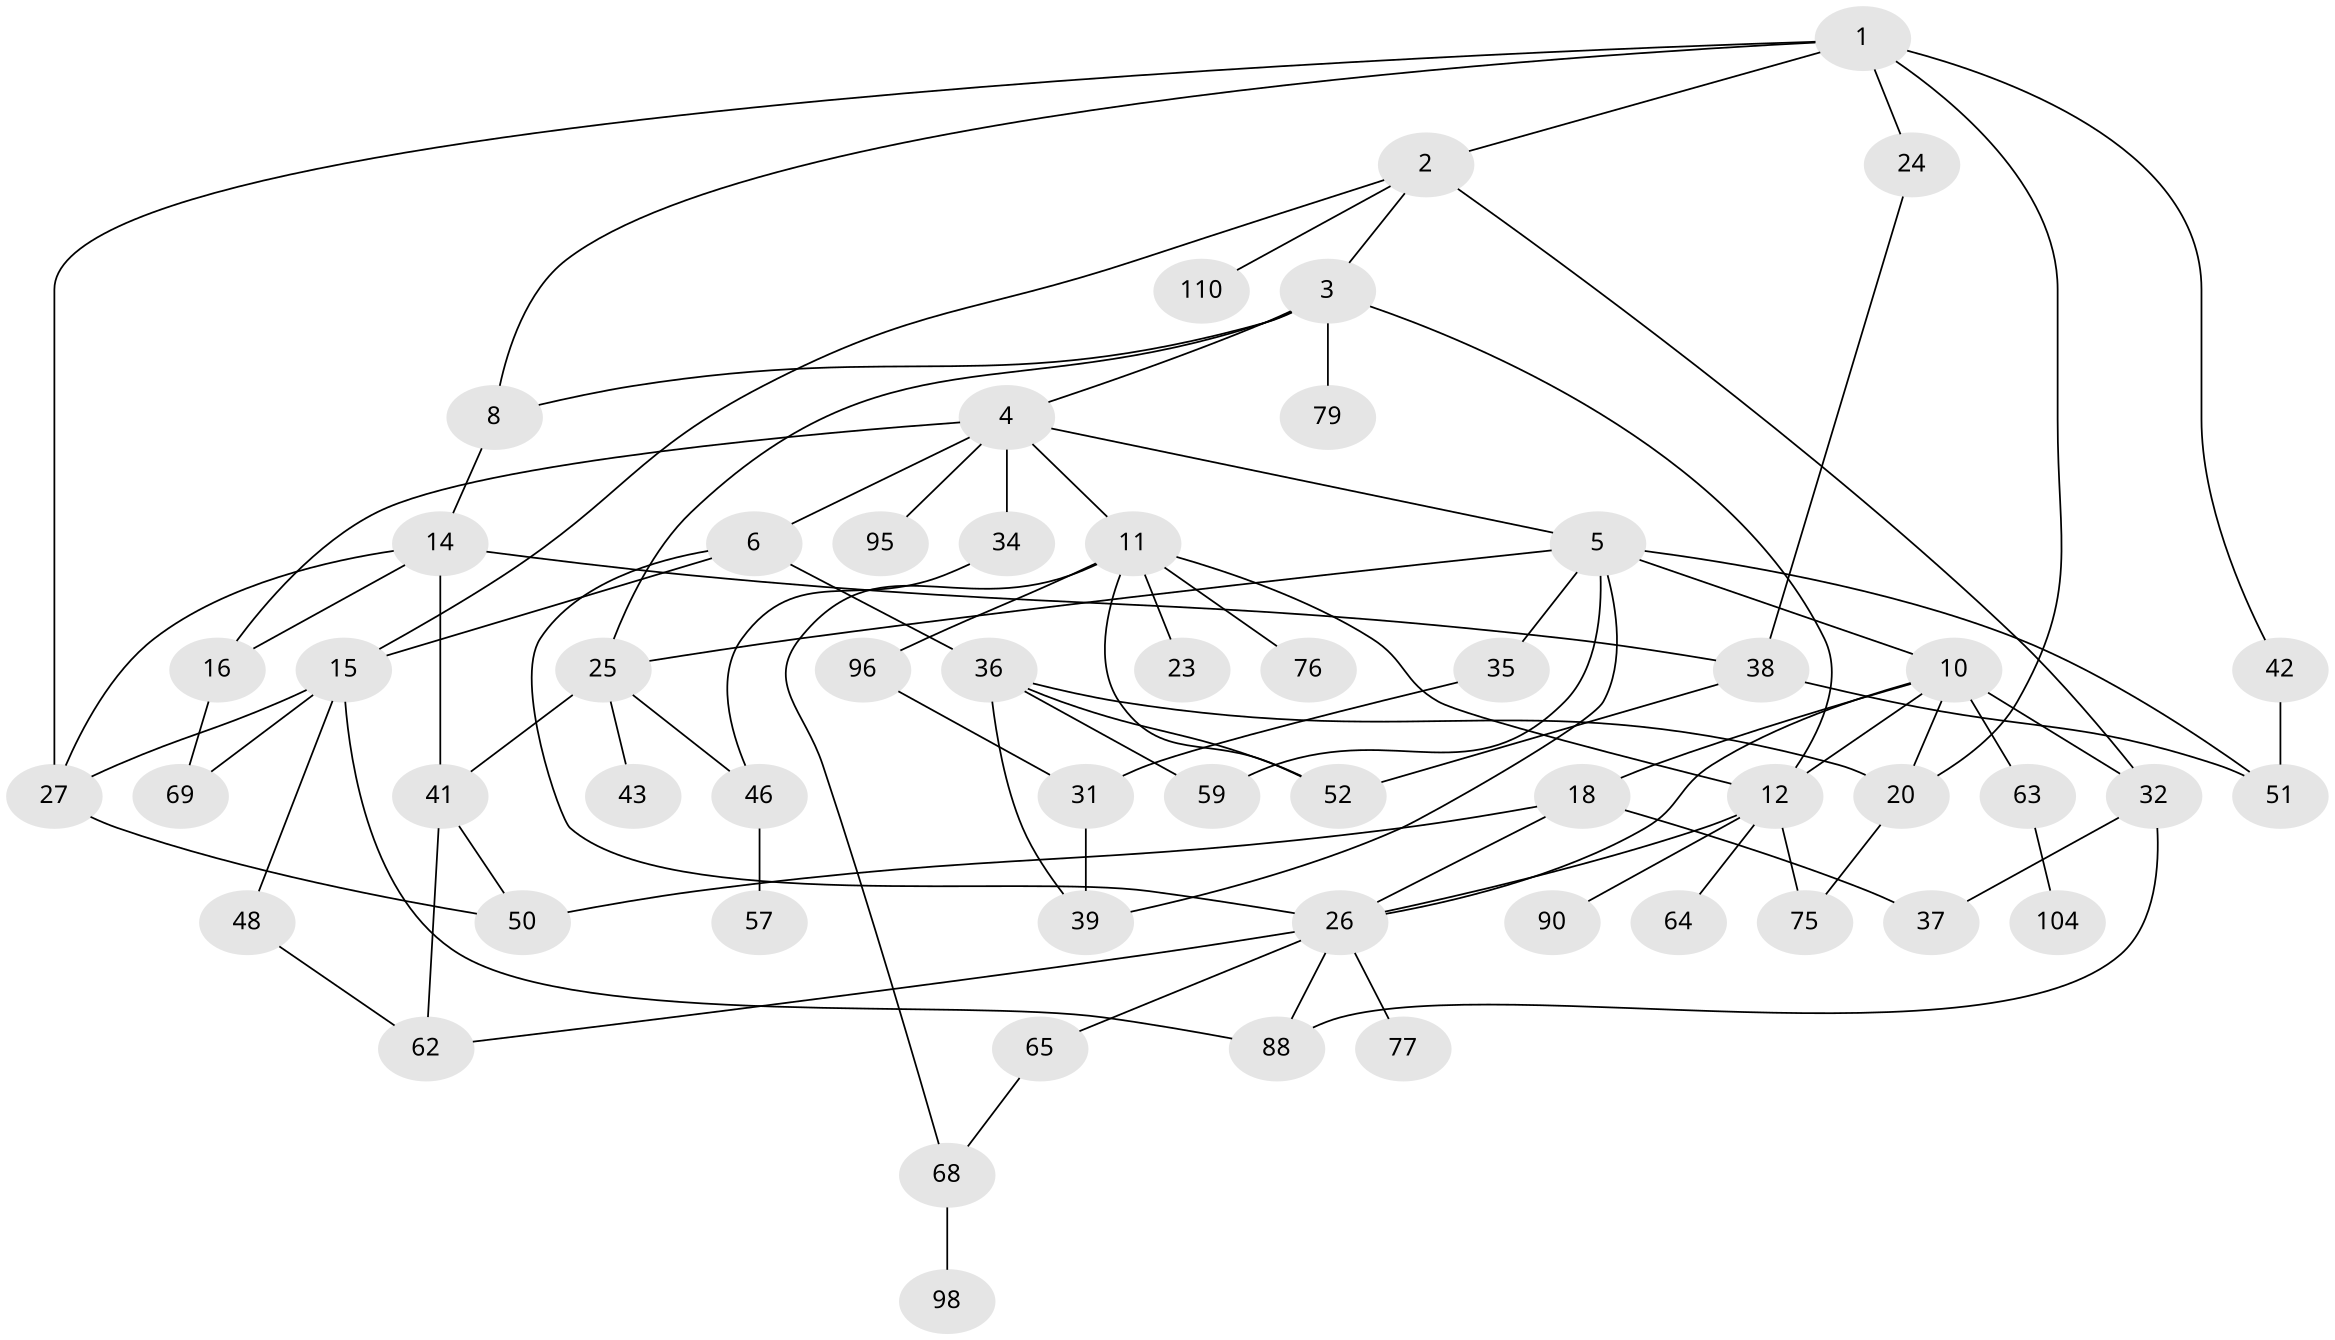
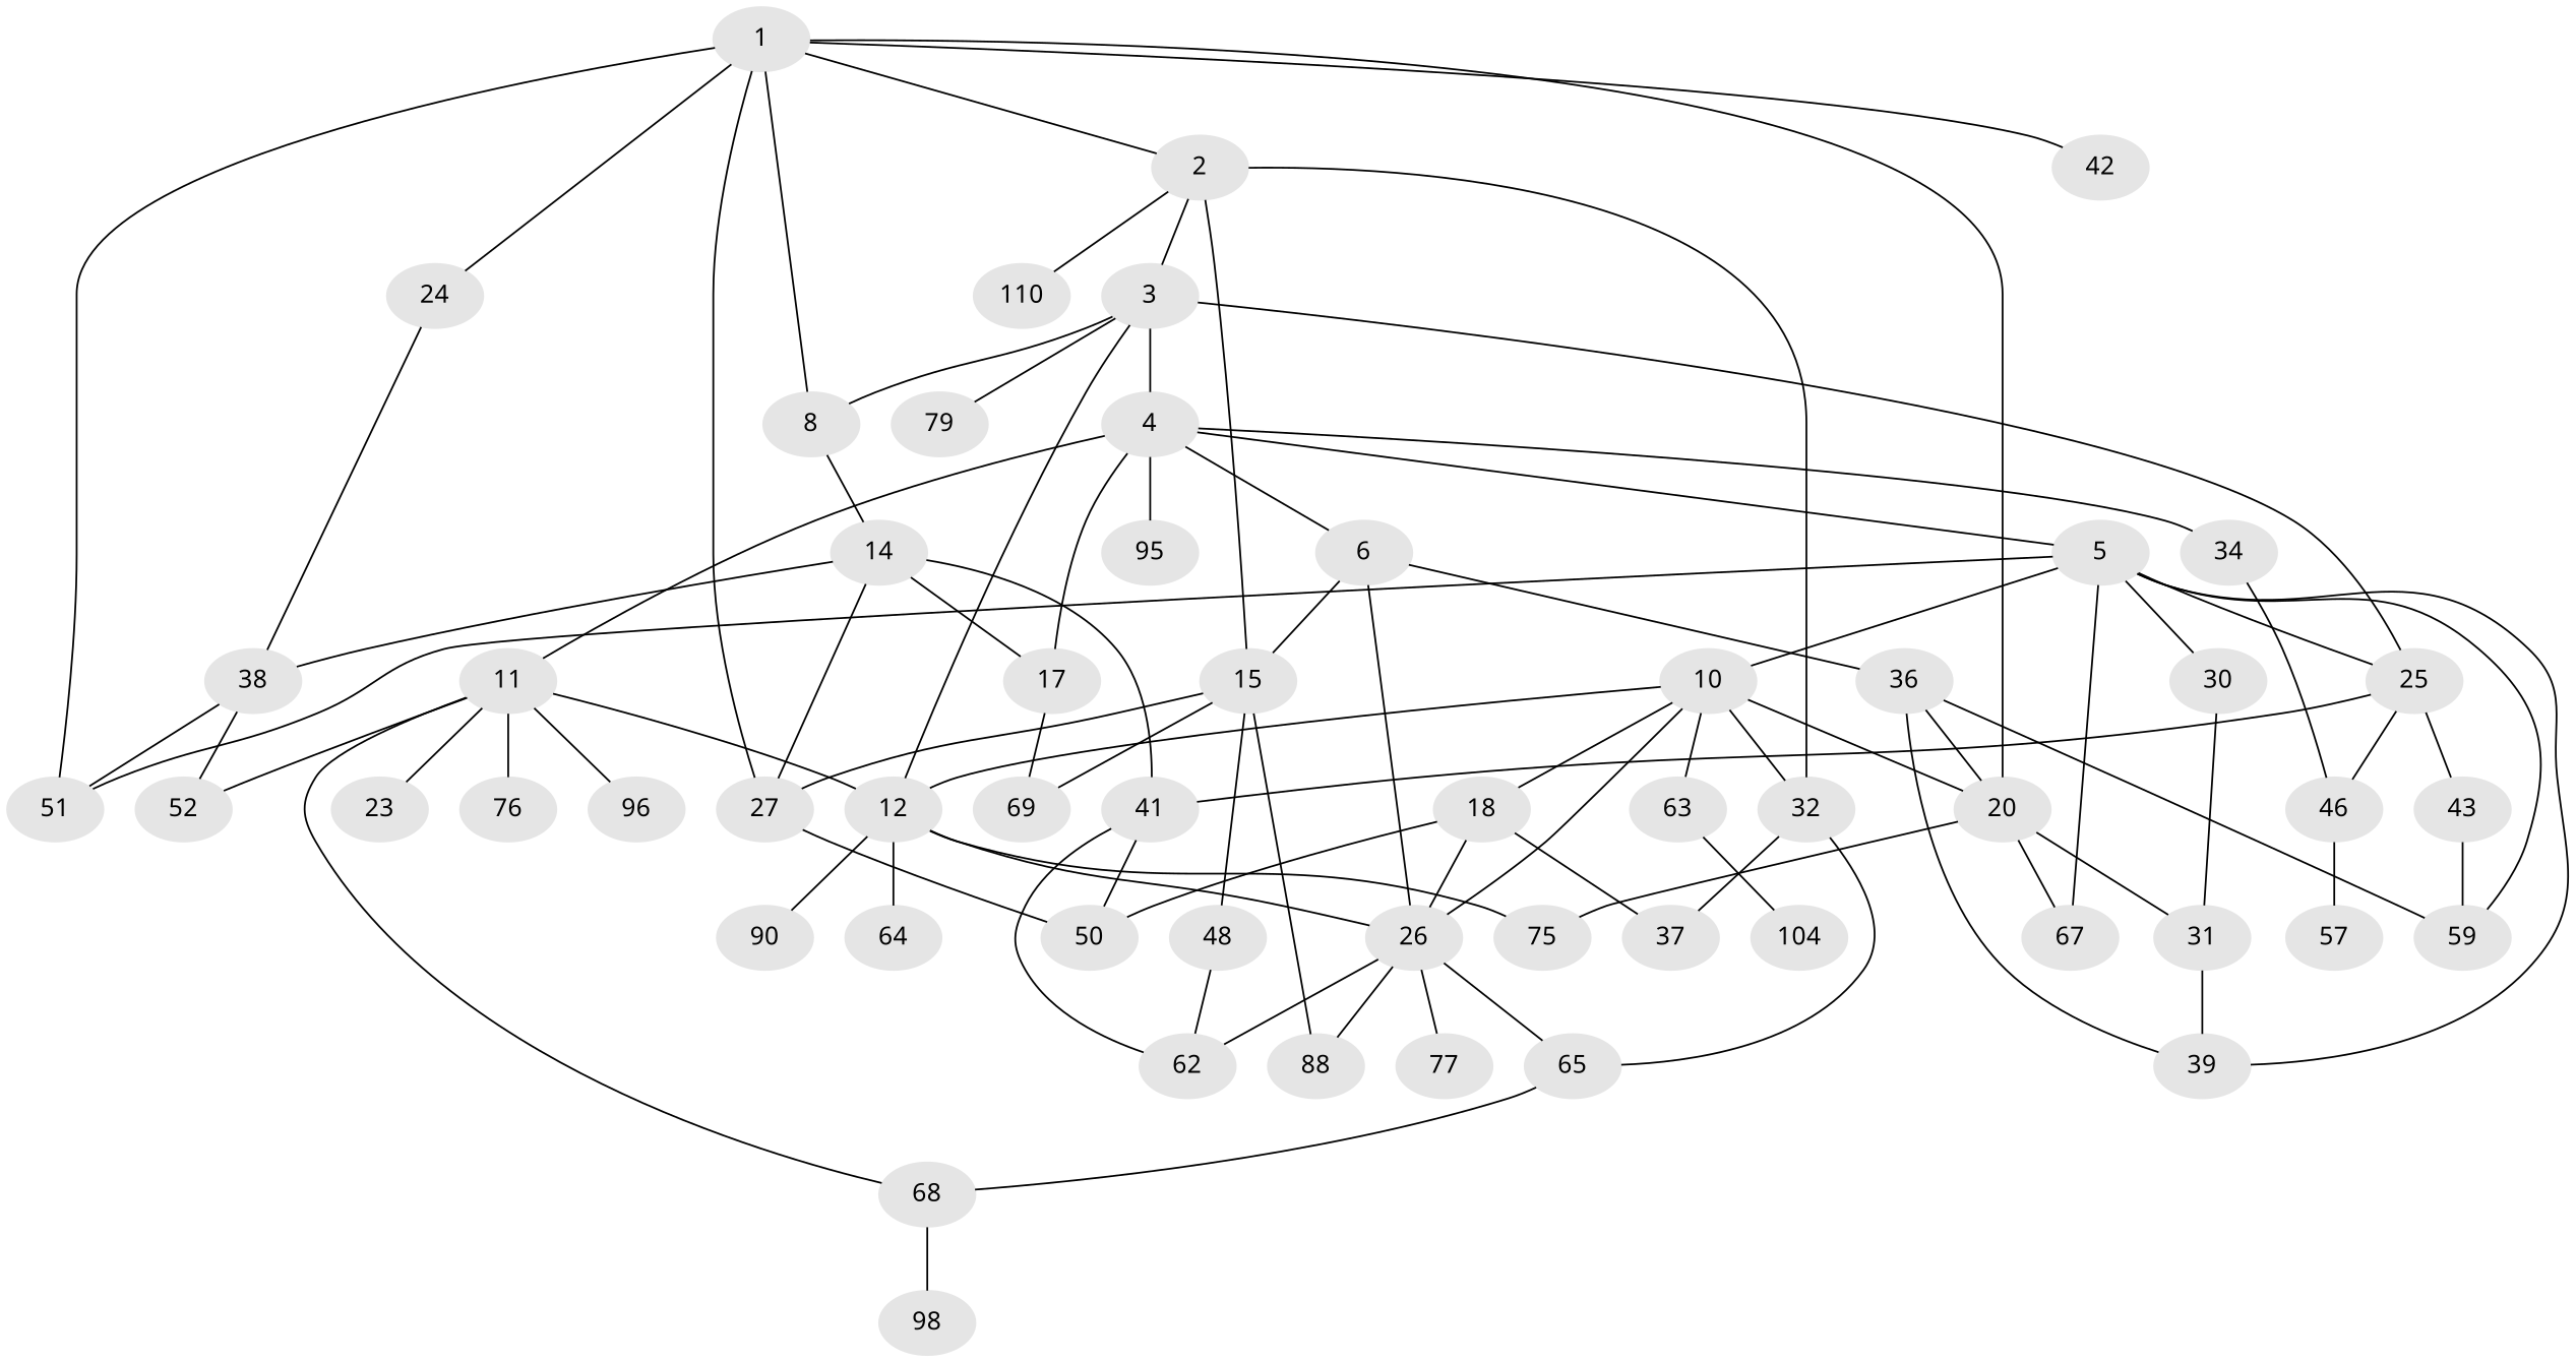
  graph {
    fontname="Noto Sans"
    node [color=gray90 fontname="Noto Sans" style=filled]
    edge [fontname="Noto Sans"]
    1
    2
    8
    20 [super="+21"]
    24
    27 [super="+49+109+103"]
    42
    51 [super="+89+85+84+87"]
    3
    32 [super="+112+54"]
    110
    15 [super="+86+28+47"]
    14 [super="+55"]
+   67 [super="+93"]
    75
    31
    38 [super="+40+44"]
    50
    4
    12 [super="+60+61"]
    25 [super="+29+36"]
    79
    6 [super="+99+101+7+19"]
    n24 [label=36 super="+35+83"]
    26 [super="+72+82+56"]
    37 [super="+45"]
    65
    5 [super="+9"]
    11 [super="+53"]
-   17 [super="+58" label=16]
+   17 [super="+58"]
    34
    95
    64
    90
    41 [super="+92"]
    43 [super="+74"]
    46
    10 [super="+22+13"]
-   30 [label=35]
+   30
    39 [super="+94+108+66"]
    59 [super="+80"]
    23
    52
    68
    76
    96
    69 [super="+70"]
    18
    63
    48
    88 [super="+113"]
    62 [super="+78"]
    77
    104
    98
    57
    1 -- 2
    1 -- 8
    1 -- 20
    1 -- 24
    1 -- 27
    1 -- 42
-   42 -- 51 [weight=2]
+   1 -- 51 [weight=2]
    2 -- 3
    2 -- 32 [weight=2]
    2 -- 110
    2 -- 15
    8 -- 14
+   20 -- 67
    20 -- 75
-   96 -- 31
+   20 -- 31
    24 -- 38
    27 -- 50
    3 -- 8
    3 -- 4
    3 -- 12
    3 -- 25
    3 -- 79
    32 -- 37
-   32 -- 88
+   32 -- 65
    15 -- 27
    15 -- 69 [weight=2]
    15 -- 48
    15 -- 88
    14 -- 27
    14 -- 38
    14 -- 17
    14 -- 41
    31 -- 39
    38 -- 51
    38 -- 52
    4 -- 6
    4 -- 5
    4 -- 11
    4 -- 17
    4 -- 34
    4 -- 95
    12 -- 75
    12 -- 26
    12 -- 64
    12 -- 90
    25 -- 41
    25 -- 43
    25 -- 46
    6 -- 15
    6 -- n24
    6 -- 26
    n24 -- 20
    n24 -- 39
    n24 -- 59
-   n24 -- 52
    26 -- 65
    26 -- 88
    26 -- 62
    26 -- 77
    65 -- 68
    5 -- 51
+   5 -- 67
    5 -- 25
    5 -- 10
    5 -- 30
    5 -- 39
    5 -- 59
    11 -- 12
    11 -- 23
    11 -- 52
    11 -- 68
    11 -- 76
    11 -- 96
    17 -- 69
    34 -- 46
    41 -- 50
    41 -- 62
+   43 -- 59
    46 -- 57
    10 -- 20 [weight=2]
    10 -- 32 [weight=2]
    10 -- 12
    10 -- 26
    10 -- 18
    10 -- 63
    30 -- 31
    68 -- 98
    18 -- 50
    18 -- 26
    18 -- 37
    63 -- 104
    48 -- 62
  }
